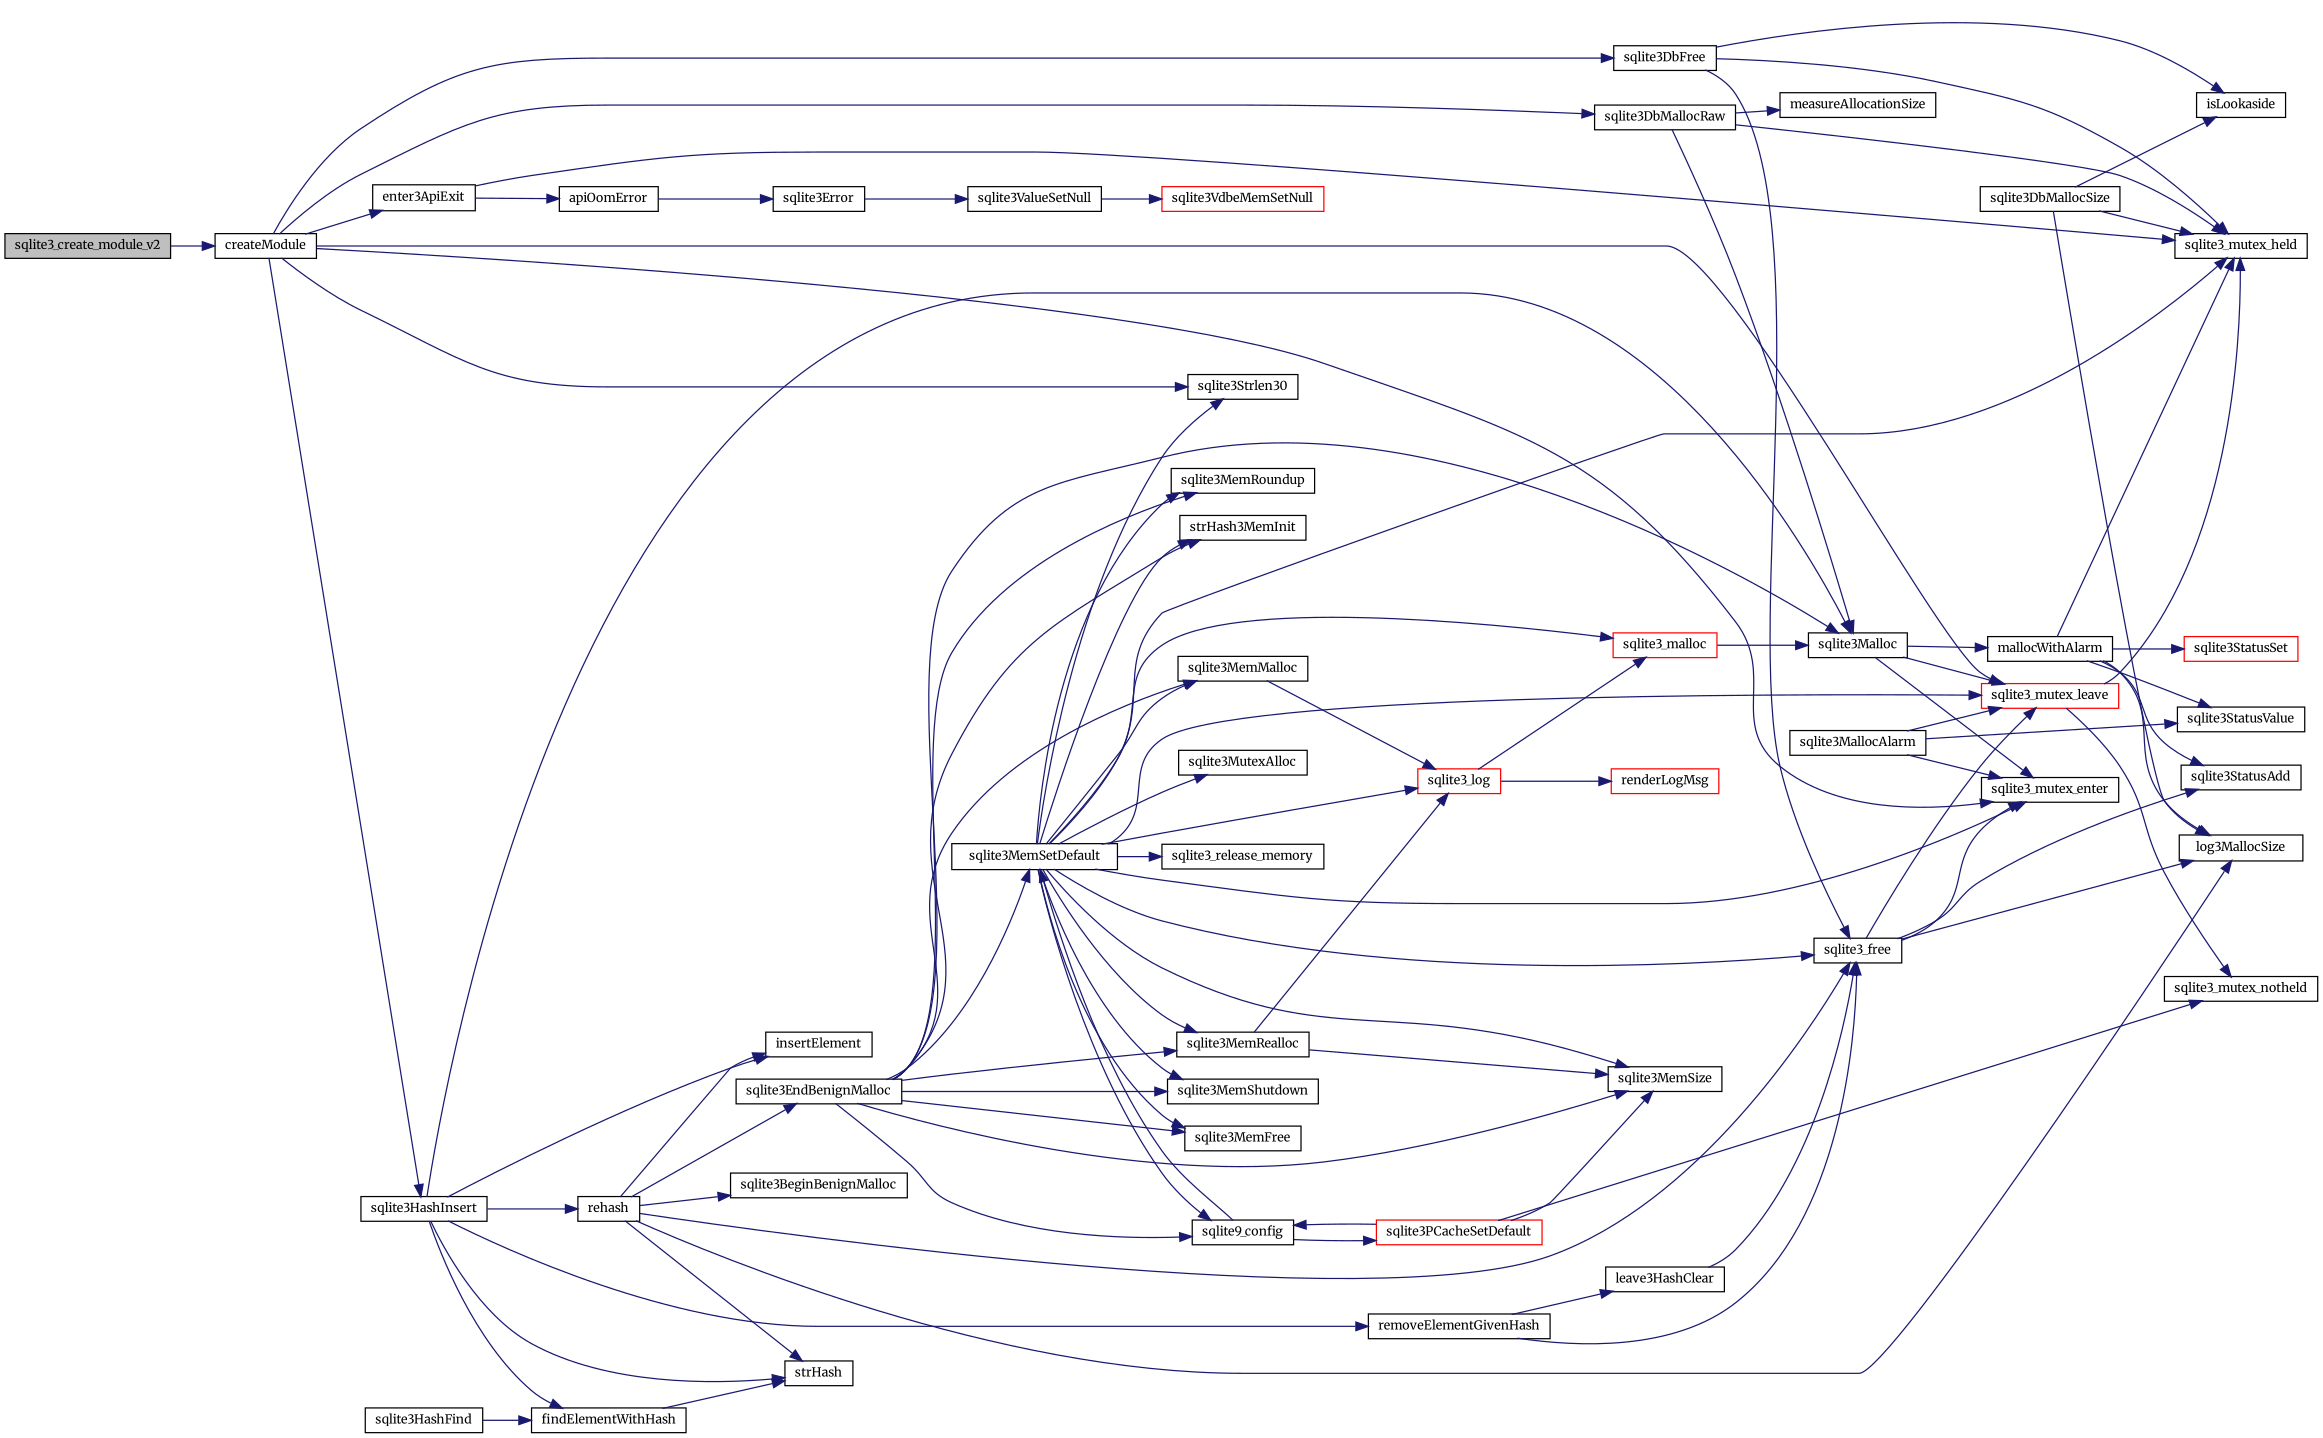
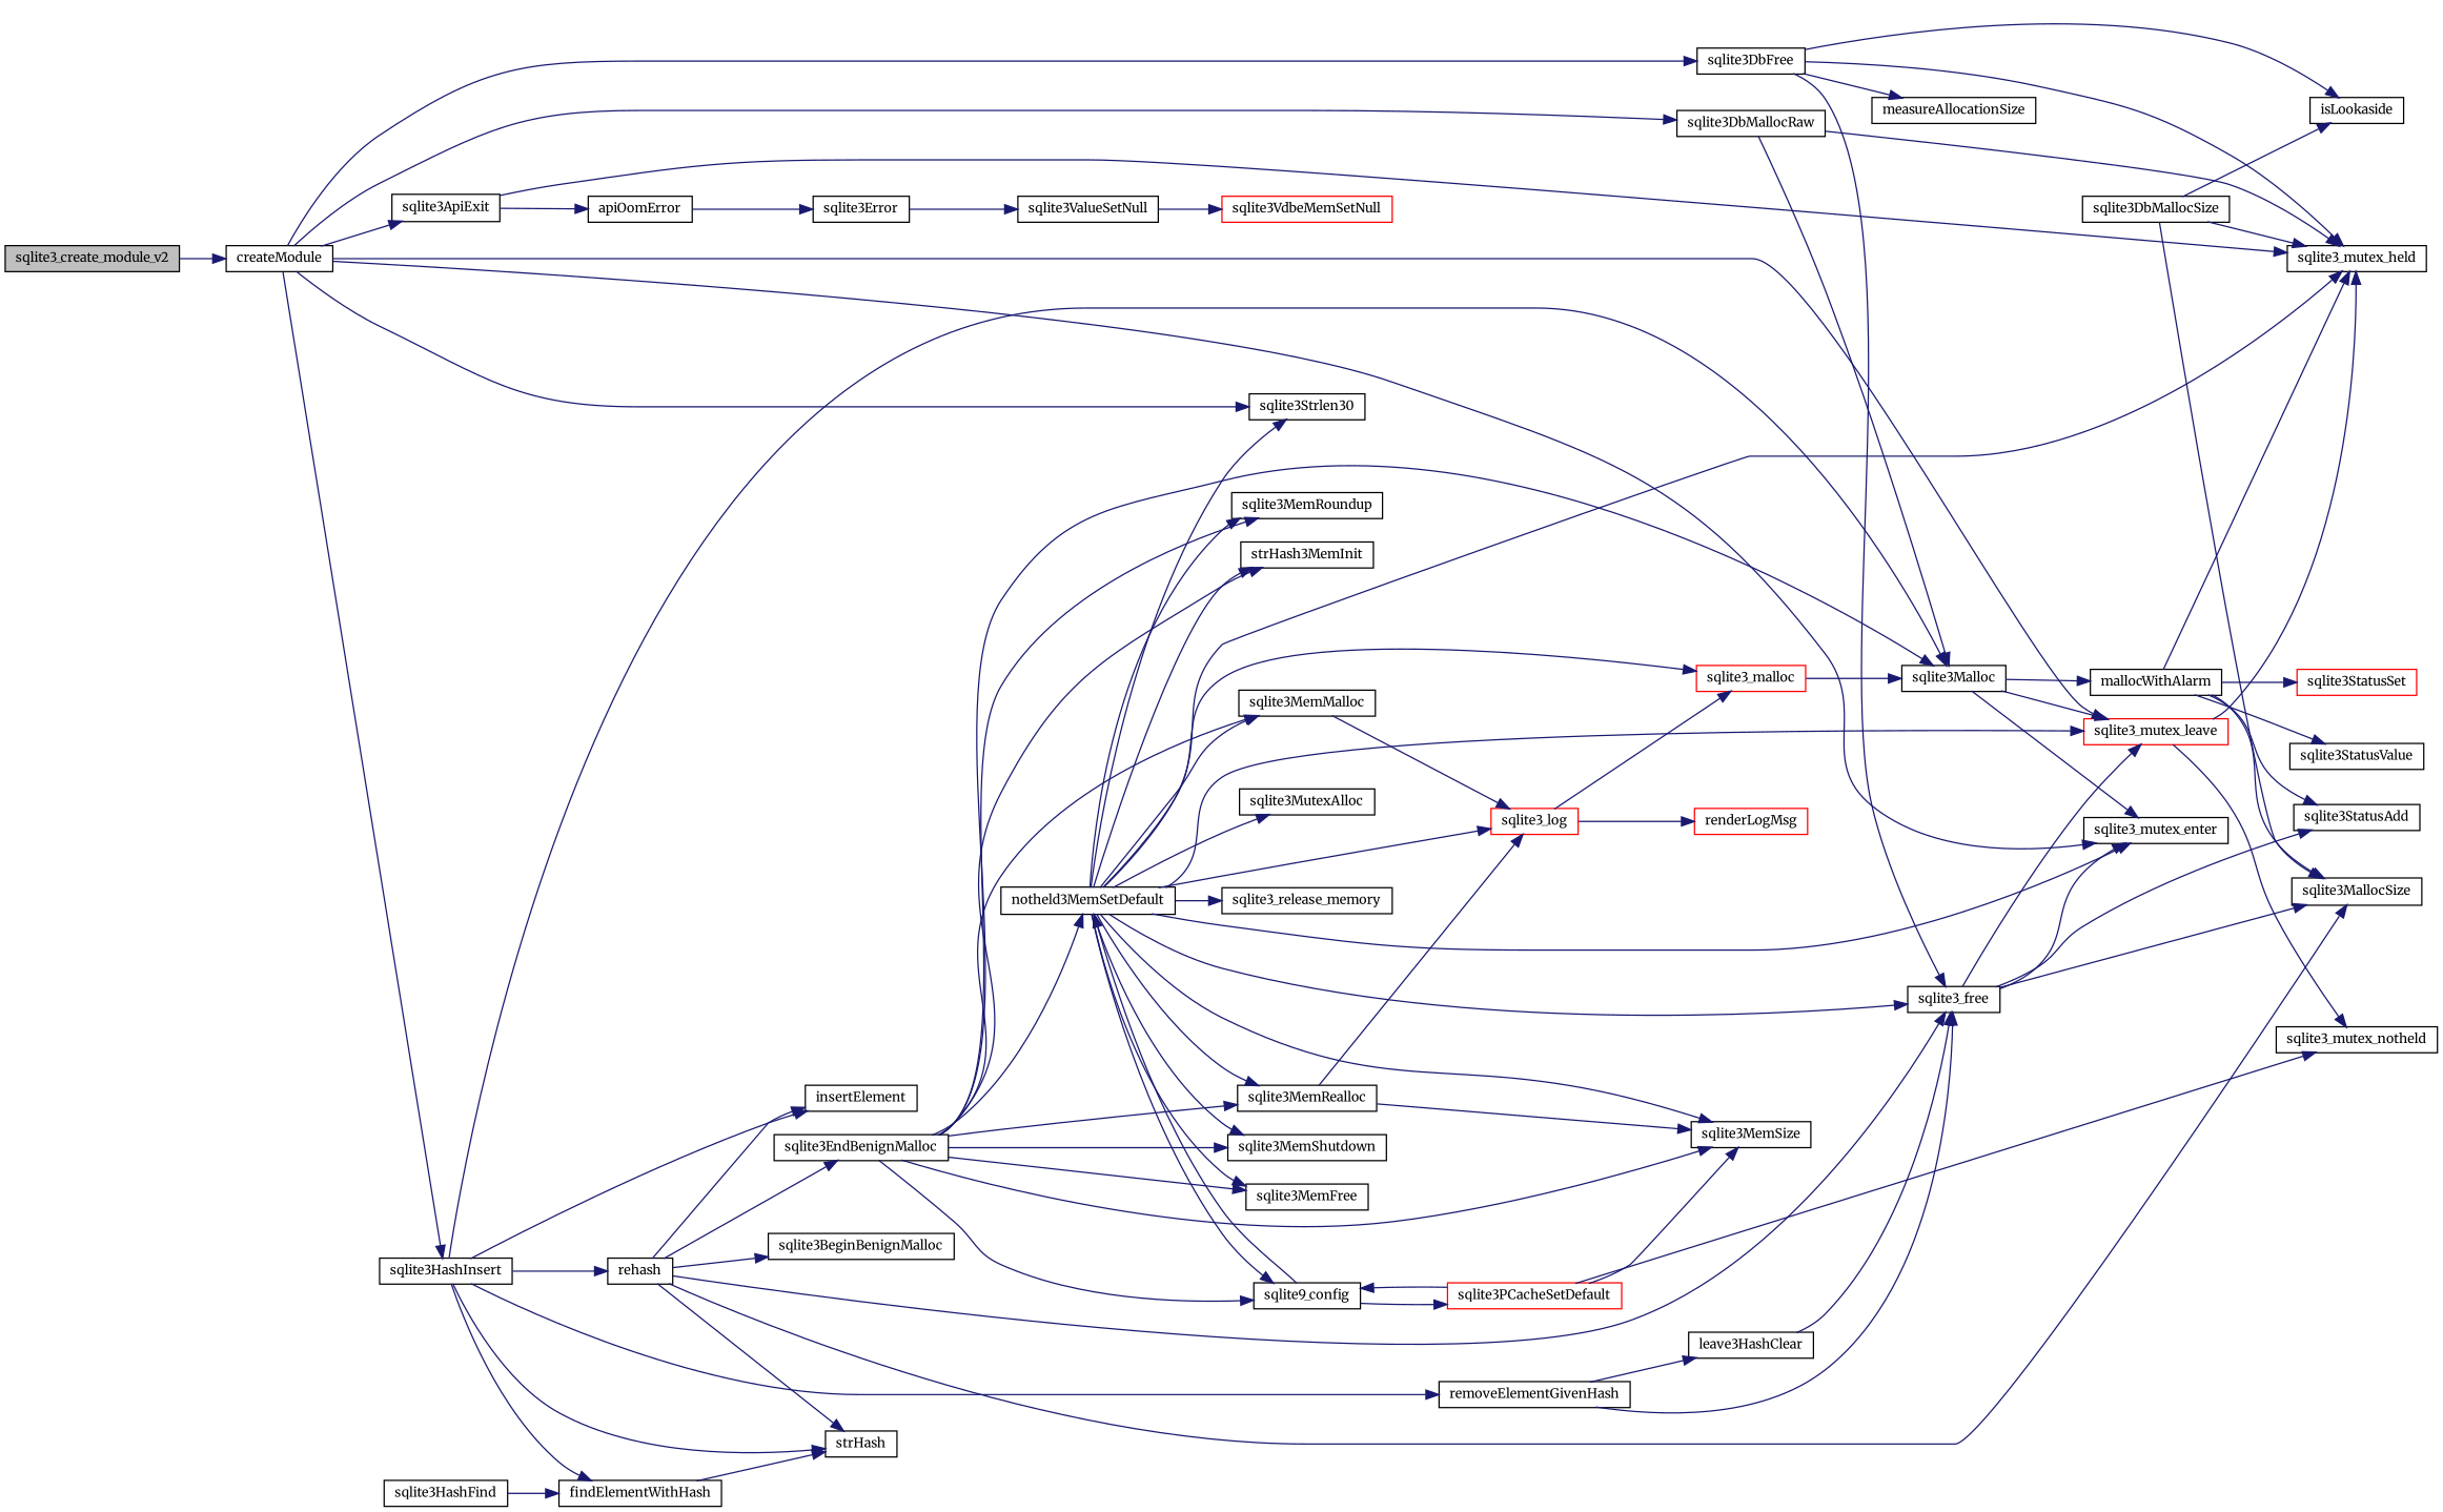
  digraph {
    fontname=Merriweather
    rankdir=LR
    node [color=black fillcolor=white fontname=Merriweather fontsize=10 shape=record style=filled]
    edge [color=midnightblue fontname=Merriweather fontsize=10 labelfontname=FreeSans labelfontsize=10 style=solid]
    n1 [fillcolor=grey75 fontcolor=black height=0.2 label=sqlite3_create_module_v2 width=0.4]
    n2 [height=0.2 label=createModule width=0.4]
    n3 [height=0.2 label=sqlite3_mutex_enter width=0.4]
    n4 [height=0.2 label=sqlite3Strlen30 width=0.4]
    n5 [height=0.2 label=sqlite3DbMallocRaw width=0.4]
    n6 [color=red height=0.2 label=sqlite3_mutex_leave width=0.4]
    n7 [height=0.2 label=sqlite3HashInsert width=0.4]
    n8 [height=0.2 label=sqlite3DbFree width=0.4]
-   n9 [height=0.2 label=enter3ApiExit width=0.4]
+   n9 [height=0.2 label=sqlite3ApiExit width=0.4]
    n10 [height=0.2 label=sqlite3HashFind width=0.4]
    n11 [height=0.2 label=findElementWithHash width=0.4]
    n12 [height=0.2 label=sqlite3_mutex_held width=0.4]
    n13 [height=0.2 label=sqlite3Malloc width=0.4]
    n14 [height=0.2 label=sqlite3_mutex_notheld width=0.4]
    n15 [height=0.2 label=strHash width=0.4]
    n16 [height=0.2 label=removeElementGivenHash width=0.4]
    n17 [height=0.2 label=rehash width=0.4]
    n18 [height=0.2 label=insertElement width=0.4]
    n19 [height=0.2 label=sqlite3_free width=0.4]
    n20 [height=0.2 label=measureAllocationSize width=0.4]
    n21 [height=0.2 label=isLookaside width=0.4]
    n22 [height=0.2 label=apiOomError width=0.4]
    n23 [height=0.2 label=mallocWithAlarm width=0.4]
    n24 [color=red height=0.2 label=sqlite3StatusSet width=0.4]
    n25 [height=0.2 label=sqlite3StatusValue width=0.4]
-   n26 [height=0.2 label=log3MallocSize width=0.4]
+   n26 [height=0.2 label=sqlite3MallocSize width=0.4]
    n27 [height=0.2 label=sqlite3StatusAdd width=0.4]
-   n28 [height=0.2 label=sqlite3MallocAlarm width=0.4]
    n29 [height=0.2 label=leave3HashClear width=0.4]
    n30 [height=0.2 label=sqlite3BeginBenignMalloc width=0.4]
    n31 [height=0.2 label=sqlite3EndBenignMalloc width=0.4]
    n32 [height=0.2 label=sqlite3MemMalloc width=0.4]
    n33 [height=0.2 label=sqlite3MemFree width=0.4]
    n34 [height=0.2 label=sqlite3MemRealloc width=0.4]
    n35 [height=0.2 label=sqlite3MemSize width=0.4]
    n36 [height=0.2 label=sqlite3MemRoundup width=0.4]
    n37 [height=0.2 label=strHash3MemInit width=0.4]
    n38 [height=0.2 label=sqlite3MemShutdown width=0.4]
-   n39 [height=0.2 label=sqlite3MemSetDefault width=0.4]
+   n39 [height=0.2 label=notheld3MemSetDefault width=0.4]
    n40 [height=0.2 label=sqlite9_config width=0.4]
    n41 [color=red height=0.2 label=sqlite3_log width=0.4]
    n42 [color=red height=0.2 label=sqlite3_malloc width=0.4]
    n43 [height=0.2 label=sqlite3MutexAlloc width=0.4]
    n44 [height=0.2 label=sqlite3_release_memory width=0.4]
    n45 [color=red height=0.2 label=sqlite3PCacheSetDefault width=0.4]
    n46 [color=red height=0.2 label=renderLogMsg width=0.4]
    n47 [height=0.2 label=sqlite3DbMallocSize width=0.4]
    n48 [height=0.2 label=sqlite3Error width=0.4]
    n49 [height=0.2 label=sqlite3ValueSetNull width=0.4]
    n50 [color=red height=0.2 label=sqlite3VdbeMemSetNull width=0.4]
    n1 -> n2
    n2 -> n3
    n2 -> n4
    n2 -> n5
    n2 -> n6
    n2 -> n7
    n2 -> n8
    n2 -> n9
    n5 -> n12
    n5 -> n13
    n6 -> n12
    n6 -> n14
    n7 -> n11
    n7 -> n13
    n7 -> n15
    n7 -> n16
    n7 -> n17
    n7 -> n18
    n8 -> n12
    n8 -> n19
-   n5 -> n20
+   n8 -> n20
    n8 -> n21
    n9 -> n12
    n9 -> n22
    n10 -> n11
    n11 -> n15
    n13 -> n3
    n13 -> n6
    n13 -> n23
    n16 -> n19
    n16 -> n29
    n17 -> n15
    n17 -> n18
    n17 -> n19
    n17 -> n26
    n17 -> n30
    n17 -> n31
    n19 -> n3
    n19 -> n6
    n19 -> n26
    n19 -> n27
    n22 -> n48
    n23 -> n12
    n23 -> n24
    n23 -> n25
    n23 -> n26
    n23 -> n27
-   n28 -> n3
-   n28 -> n6
-   n28 -> n25
    n29 -> n19
    n31 -> n13
    n31 -> n32
    n31 -> n33
    n31 -> n34
    n31 -> n35
    n31 -> n36
    n31 -> n37
    n31 -> n38
    n31 -> n39
    n31 -> n40
    n32 -> n41
    n34 -> n35
    n34 -> n41
    n39 -> n3
    n39 -> n4
    n39 -> n6
    n39 -> n12
    n39 -> n19
    n39 -> n32
    n39 -> n33
    n39 -> n34
    n39 -> n35
    n39 -> n36
    n39 -> n37
    n39 -> n38
    n39 -> n40
    n39 -> n41
    n39 -> n42
    n39 -> n43
    n39 -> n44
    n40 -> n39
    n40 -> n45
    n41 -> n42
    n41 -> n46
    n42 -> n13
    n45 -> n14
    n45 -> n35
    n45 -> n40
    n47 -> n12
    n47 -> n21
    n47 -> n26
    n48 -> n49
    n49 -> n50
  }
